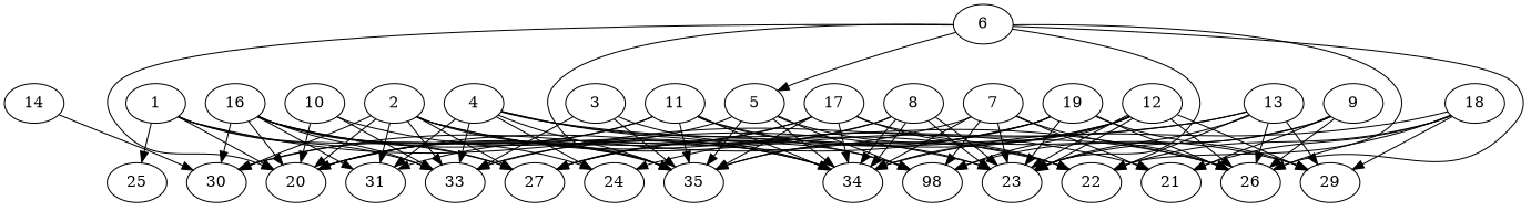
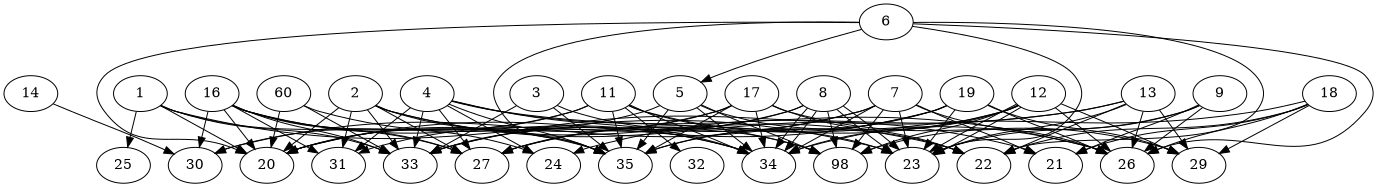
  digraph {
    node [alpha=0.13]
    1 [alpha=0.04 expect_size=25796608]
    20 [alpha=0.08 expect_size=47360000]
    23 [alpha=0.02 expect_size=12476416]
    25 [expect_size=17230848]
    27 [expect_size=38187008]
    33 [alpha=0.15 expect_size=29326336]
    2 [alpha=0.10 expect_size=24019968]
    21 [alpha=0.07 expect_size=14988288]
    22 [alpha=0.14 expect_size=18411520]
    30 [alpha=0.09 expect_size=6615040]
    31 [alpha=0.03 expect_size=25714688]
    35 [alpha=0.19 expect_size=17016832]
    3 [alpha=0.04 expect_size=6297600]
    n14 [expect_size=25044992 label=98]
    4 [alpha=0.02 expect_size=13651968]
    24 [expect_size=14173184]
    26 [expect_size=28515328]
    34 [alpha=0.07 expect_size=33673216]
    5 [alpha=0.19 expect_size=26560512]
    6 [alpha=0.05 expect_size=51054592]
    7 [alpha=0.12 expect_size=7166976]
    8 [alpha=0.20 expect_size=51852288]
    9 [alpha=0.03 expect_size=10214400]
-   10 [alpha=0.06 expect_size=32301056]
+   10 [alpha=0.06 expect_size=32301056 label=60]
    11 [alpha=0.01 expect_size=6907904]
+   32 [alpha=0.02 expect_size=42754048]
    12 [alpha=0.17 expect_size=15356928]
    29 [alpha=0.15 expect_size=12089344]
    13 [alpha=0.01 expect_size=39602176]
    14 [alpha=0.01 expect_size=49133568]
    16 [alpha=0.04 expect_size=49602560]
    17 [alpha=0.14 expect_size=13703168]
    18 [alpha=0.15 expect_size=41996288]
    19 [alpha=0.18 expect_size=40832000]
    1 -> 20
    1 -> 23
    1 -> 25
    1 -> 27
    1 -> 33
    2 -> 20
    2 -> 27
    2 -> 33
    2 -> 21
    2 -> 22
-   2 -> 30
    2 -> 31
    2 -> 35
    3 -> 33
    3 -> 35
    3 -> n14
+   4 -> 27
    4 -> 33
    4 -> 31
    4 -> 35
    4 -> n14
    4 -> 24
    4 -> 26
    4 -> 34
    5 -> 20
    5 -> 22
    5 -> 35
    5 -> n14
    5 -> 34
    6 -> 20
    6 -> 23
    6 -> 22
    6 -> 35
    6 -> 26
    6 -> 5
    7 -> 23
+   7 -> 33
    7 -> 21
    7 -> 30
    7 -> n14
    7 -> 26
    7 -> 34
    8 -> 23
    8 -> 23
    8 -> 27
    8 -> 31
+   8 -> n14
    8 -> 34
    8 -> 34
    9 -> 23
    9 -> 21
    9 -> n14
    9 -> 26
    10 -> 20
    10 -> 33
    10 -> 34
    11 -> 20
    11 -> 23
    11 -> 30
    11 -> 35
    11 -> 26
    11 -> 34
+   11 -> 32
    12 -> 23
    12 -> 23
    12 -> 27
    12 -> 35
    12 -> n14
    12 -> 26
    12 -> 34
    12 -> 29
    13 -> 23
    13 -> 33
    13 -> 22
    13 -> 24
    13 -> 26
    13 -> 29
    14 -> 30
    16 -> 20
    16 -> 27
    16 -> 33
    16 -> 30
    16 -> 31
    16 -> 35
    16 -> 24
    16 -> 34
    17 -> 20
    17 -> 33
    17 -> 22
    17 -> 35
    17 -> 34
    17 -> 29
    18 -> 21
    18 -> 22
    18 -> 26
    18 -> 34
    18 -> 29
    19 -> 20
    19 -> 23
    19 -> 27
    19 -> 35
    19 -> 26
    19 -> 29
  }
